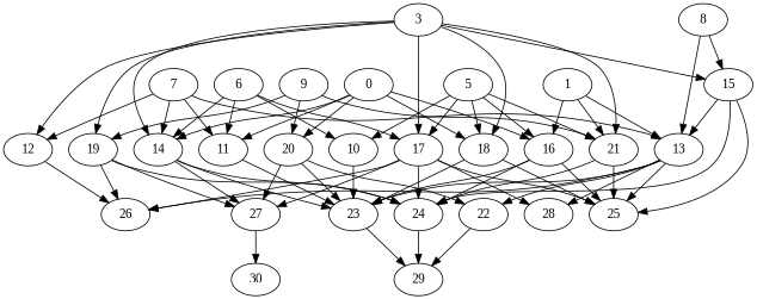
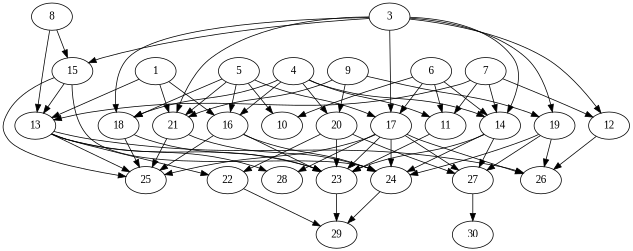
  digraph {
    fontname="Liberation Serif"
    node [alpha=0.10 fontname="Liberation Serif"]
    edge [fontname="Liberation Serif"]
    1 [expect_size=14727168]
    13 [expect_size=34041856]
    16 [alpha=0.16 expect_size=47206400]
    21 [alpha=0.14 expect_size=43363328]
    23 [alpha=0.07 expect_size=5306368]
    26 [alpha=0.13 expect_size=30746624]
    22 [alpha=0.16 expect_size=49335296]
    25 [alpha=0.14 expect_size=35946496]
    28 [alpha=0.09 expect_size=42514432]
    24 [alpha=0.06 expect_size=27937792]
    29 [alpha=0.16 expect_size=51632128]
    14 [alpha=0.03 expect_size=18886656]
    27 [alpha=0.02 expect_size=20926464]
    30 [alpha=0.12 expect_size=23054336]
    3 [alpha=0.14 expect_size=26449920]
    12 [alpha=0.01 expect_size=28823552]
    15 [alpha=0.18 expect_size=17649664]
    17 [alpha=0.09 expect_size=11043840]
    18 [alpha=0.04 expect_size=33612800]
    19 [alpha=0.08 expect_size=26189824]
-   4 [alpha=0.19 expect_size=24215552 label=0]
+   4 [alpha=0.19 expect_size=24215552]
    20 [alpha=0.09 expect_size=7372800]
    11 [alpha=0.03 expect_size=51633152]
    5 [alpha=0.13 expect_size=24830976]
    10 [alpha=0.15 expect_size=23479296]
    6 [alpha=0.05 expect_size=33103872]
    7 [expect_size=27433984]
    8 [alpha=0.17 expect_size=47813632]
    9 [alpha=0.12 expect_size=7494656]
    1 -> 13
    1 -> 16
    1 -> 21
    13 -> 23
    13 -> 26
    13 -> 22
    13 -> 25
    13 -> 28
    16 -> 23
    16 -> 25
    16 -> 24
    21 -> 25
    21 -> 24
    23 -> 29
    22 -> 29
    24 -> 29
    14 -> 23
    14 -> 24
    14 -> 27
    27 -> 30
    3 -> 21
    3 -> 14
    3 -> 12
    3 -> 15
    3 -> 17
    3 -> 18
    3 -> 19
    12 -> 26
    15 -> 13
    15 -> 25
    15 -> 24
    17 -> 26
    17 -> 25
    17 -> 28
    17 -> 24
    17 -> 27
    18 -> 23
    18 -> 25
    19 -> 26
    19 -> 24
    19 -> 27
    4 -> 16
    4 -> 14
    4 -> 18
    4 -> 20
    4 -> 11
    20 -> 23
    20 -> 22
    20 -> 27
    11 -> 23
    5 -> 16
    5 -> 21
    5 -> 17
    5 -> 18
    5 -> 10
-   10 -> 23
+   17 -> 23
    6 -> 14
    6 -> 17
    6 -> 11
    6 -> 10
    7 -> 13
    7 -> 14
    7 -> 12
    7 -> 11
    8 -> 13
    8 -> 15
    9 -> 21
    9 -> 19
    9 -> 20
  }
